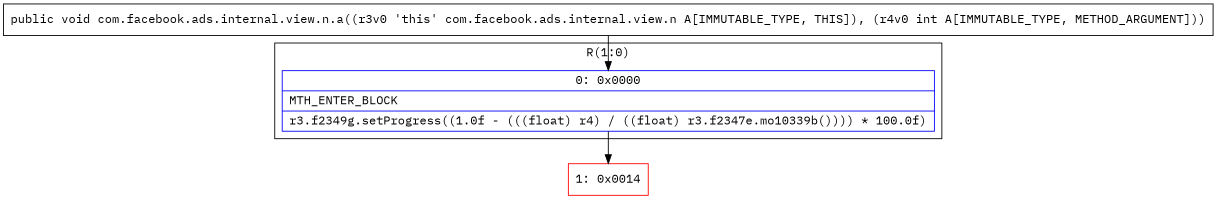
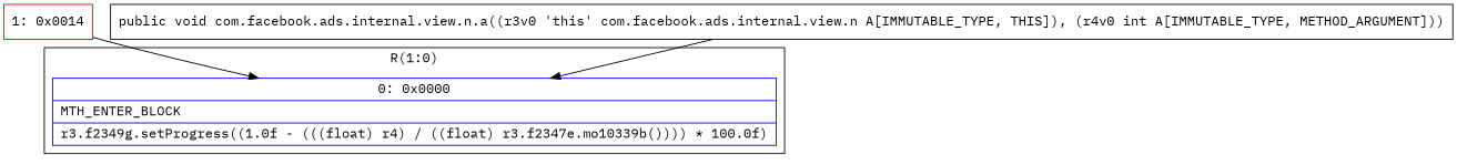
  digraph {
    fontname="IBM Plex Mono"
    node [shape=record fontname="IBM Plex Mono"]
    edge [fontname="IBM Plex Mono"]
    n1 [color=blue label="{0\:\ 0x0000|MTH_ENTER_BLOCK\l|r3.f2349g.setProgress((1.0f \- (((float) r4) \/ ((float) r3.f2347e.mo10339b()))) * 100.0f)\l}"]
    n2 [color=red label="{1\:\ 0x0014}"]
    n3 [label="{public void com.facebook.ads.internal.view.n.a((r3v0 'this' com.facebook.ads.internal.view.n A[IMMUTABLE_TYPE, THIS]), (r4v0 int A[IMMUTABLE_TYPE, METHOD_ARGUMENT])) }"]
    subgraph cluster_1 {
      label="R(1:0)"
      n1
    }
-   n1 -> n2
+   n2 -> n1
    n3 -> n1
  }
